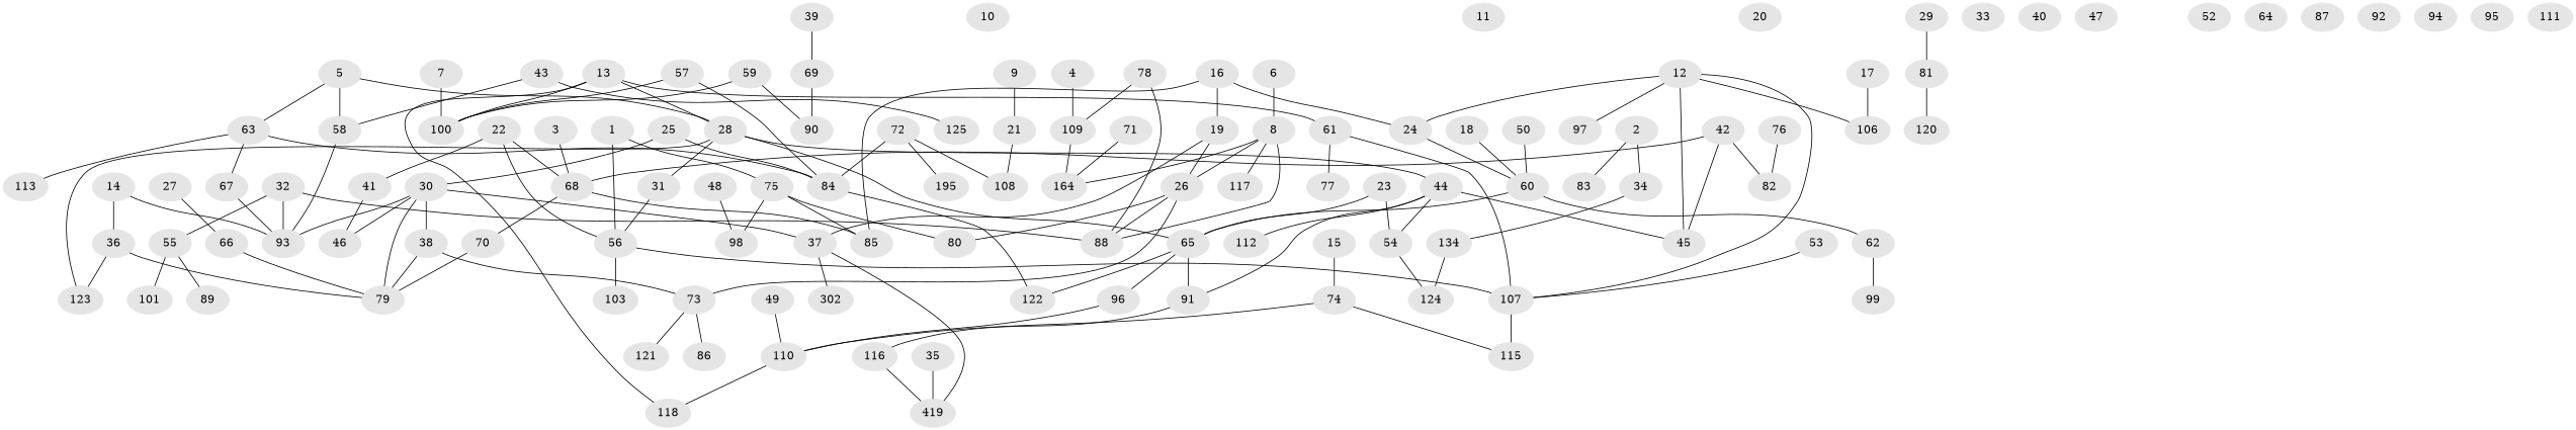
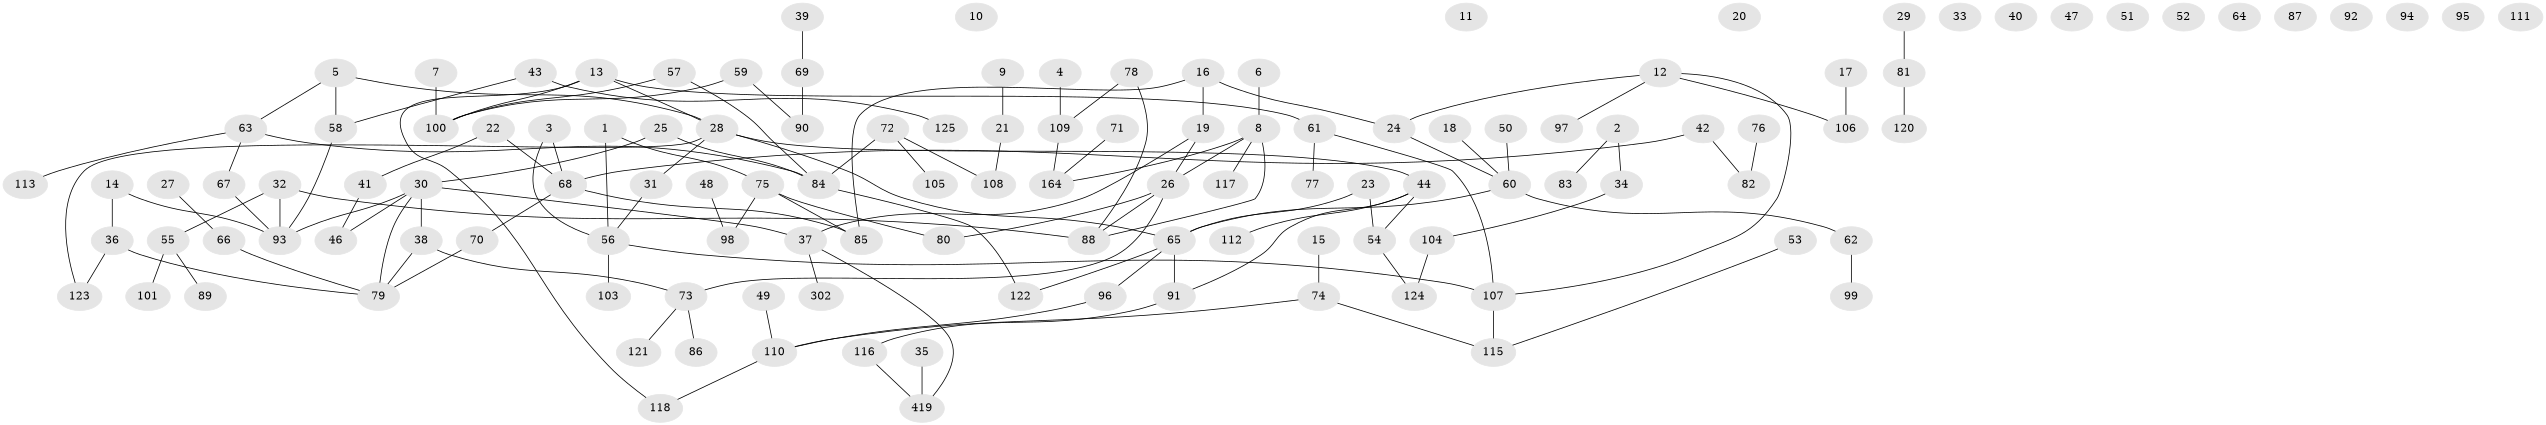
  graph {
    node [color=gray90 style=filled]
    1
    56
    75
    107
    103
    85
    80
    98
    2
    34
    83
-   104 [label=134]
+   104
    3
    68
    70
    4
    109
    n18 [label=164]
    5
    28
    58
    63
    65
    31
    44
    123
    93
    84
    67
    113
    6
    8
    26
    88
    117
    7
    100
    73
    9
    21
    108
    10
    11
    12
    24
-   45
    97
    106
    60
    115
    13
    61
    118
    77
    14
    36
    79
    15
    74
    110
    16
    19
    37
    17
    18
    62
    n67 [label=419]
    n68 [label=302]
    20
    22
    41
    46
    23
    54
    124
    91
    96
    122
    25
    30
    38
    86
    121
    27
    66
    112
    29
    81
    120
    32
    55
    89
    101
    33
    35
    39
    69
    90
    40
    42
    82
    43
    125
    116
    47
    48
    49
    50
+   51
    52
    53
    57
    59
    99
    64
    71
    72
-   105 [label=195]
+   105
    76
    78
    87
    92
    94
    95
    111
    1 -- 56
    1 -- 75
    56 -- 107
    56 -- 103
    75 -- 85
    75 -- 80
    75 -- 98
    107 -- 115
    2 -- 34
    2 -- 83
    34 -- 104
    104 -- 124
    3 -- 68
    68 -- 85
    68 -- 70
    70 -- 79
    4 -- 109
    109 -- n18
    5 -- 28
    5 -- 58
    5 -- 63
    28 -- 65
    28 -- 31
    28 -- 44
    28 -- 123
    58 -- 93
    63 -- 84
    63 -- 67
    63 -- 113
    65 -- 91
    65 -- 96
    65 -- 122
    31 -- 56
-   44 -- 45
    44 -- 54
    44 -- 91
    44 -- 112
    84 -- 122
    67 -- 93
    6 -- 8
    8 -- n18
    8 -- 26
    8 -- 88
    8 -- 117
    26 -- 80
    26 -- 88
    26 -- 73
    7 -- 100
    73 -- 86
    73 -- 121
    9 -- 21
    21 -- 108
    12 -- 107
    12 -- 24
-   12 -- 45
    12 -- 97
    12 -- 106
    24 -- 60
    60 -- 65
    60 -- 62
    13 -- 28
    13 -- 100
    13 -- 61
    13 -- 118
    61 -- 107
    61 -- 77
    14 -- 93
    14 -- 36
    36 -- 123
    36 -- 79
    15 -- 74
    74 -- 115
    74 -- 110
    110 -- 118
    16 -- 85
    16 -- 24
    16 -- 19
    19 -- 26
    19 -- 37
    37 -- n67
    37 -- n68
    17 -- 106
    18 -- 60
    62 -- 99
-   22 -- 56
+   3 -- 56
    22 -- 68
    22 -- 41
    41 -- 46
    23 -- 65
    23 -- 54
    54 -- 124
    91 -- 116
    96 -- 110
    25 -- 84
    25 -- 30
    30 -- 93
    30 -- 79
    30 -- 37
    30 -- 46
    30 -- 38
    38 -- 73
    38 -- 79
    27 -- 66
    66 -- 79
    29 -- 81
    81 -- 120
    32 -- 93
    32 -- 88
    32 -- 55
    55 -- 89
    55 -- 101
    35 -- n67
    39 -- 69
    69 -- 90
    42 -- 68
-   42 -- 45
    42 -- 82
    43 -- 58
    43 -- 125
    116 -- n67
    48 -- 98
    49 -- 110
    50 -- 60
-   53 -- 107
+   53 -- 115
    57 -- 84
    57 -- 100
    59 -- 100
    59 -- 90
    71 -- n18
    72 -- 84
    72 -- 108
    72 -- 105
    76 -- 82
    78 -- 109
    78 -- 88
  }
